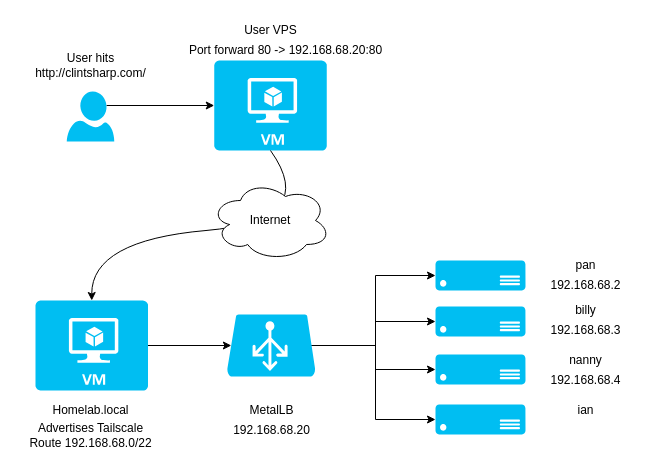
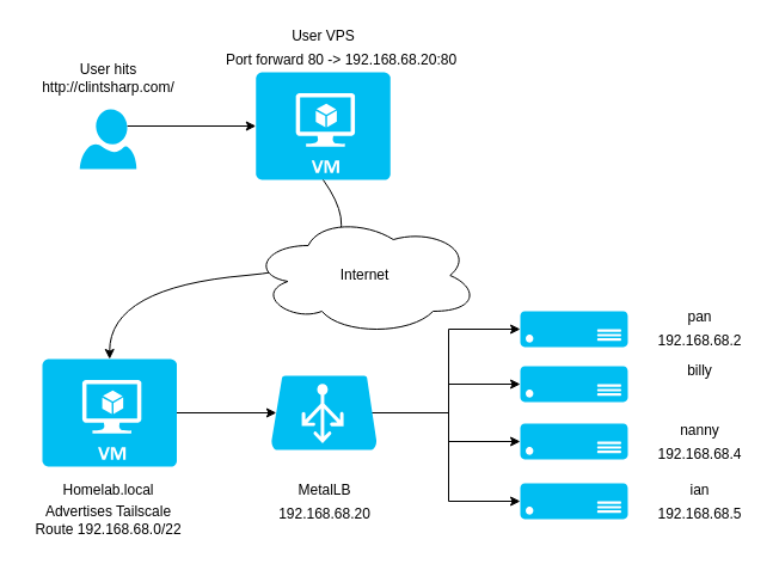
  <mxCell id="0" />
  <mxCell id="1" parent="0" />
  <mxCell id="2" value="" style="verticalLabelPosition=bottom;html=1;verticalAlign=top;align=center;strokeColor=none;fillColor=#00BEF2;shape=mxgraph.azure.virtual_machine;" vertex="1" parent="1"><mxGeometry x="213.75" y="60" width="112.5" height="90" as="geometry" /></mxCell>
  <mxCell id="3" style="edgeStyle=orthogonalEdgeStyle;rounded=0;orthogonalLoop=1;jettySize=auto;html=1;exitX=1;exitY=0.5;exitDx=0;exitDy=0;exitPerimeter=0;entryX=0.05;entryY=0.5;entryDx=0;entryDy=0;entryPerimeter=0;" edge="1" parent="1" source="4" target="13"><mxGeometry relative="1" as="geometry" /></mxCell>
  <mxCell id="4" value="" style="verticalLabelPosition=bottom;html=1;verticalAlign=top;align=center;strokeColor=none;fillColor=#00BEF2;shape=mxgraph.azure.virtual_machine;" vertex="1" parent="1"><mxGeometry x="35" y="300" width="112.5" height="90" as="geometry" /></mxCell>
  <mxCell id="5" value="User VPS" style="text;html=1;resizable=0;autosize=1;align=center;verticalAlign=middle;points=[];fillColor=none;strokeColor=none;rounded=0;" vertex="1" parent="1"><mxGeometry x="230" y="20" width="80" height="20" as="geometry" /></mxCell>
  <mxCell id="6" value="Port forward 80 -&amp;gt; 192.168.68.20:80" style="text;html=1;resizable=0;autosize=1;align=center;verticalAlign=middle;points=[];fillColor=none;strokeColor=none;rounded=0;" vertex="1" parent="1"><mxGeometry x="180" y="40" width="210" height="20" as="geometry" /></mxCell>
  <mxCell id="7" value="Homelab.local" style="text;html=1;resizable=0;autosize=1;align=center;verticalAlign=middle;points=[];fillColor=none;strokeColor=none;rounded=0;" vertex="1" parent="1"><mxGeometry x="45" y="400" width="90" height="20" as="geometry" /></mxCell>
  <mxCell id="8" value="Advertises Tailscale &lt;br&gt;Route 192.168.68.0/22" style="text;html=1;resizable=0;autosize=1;align=center;verticalAlign=middle;points=[];fillColor=none;strokeColor=none;rounded=0;" vertex="1" parent="1"><mxGeometry x="20" y="420" width="140" height="30" as="geometry" /></mxCell>
  <mxCell id="9" style="edgeStyle=orthogonalEdgeStyle;rounded=0;orthogonalLoop=1;jettySize=auto;html=1;exitX=0.955;exitY=0.5;exitDx=0;exitDy=0;exitPerimeter=0;entryX=0;entryY=0.5;entryDx=0;entryDy=0;entryPerimeter=0;" edge="1" parent="1" source="13" target="15"><mxGeometry relative="1" as="geometry" /></mxCell>
  <mxCell id="10" style="edgeStyle=orthogonalEdgeStyle;rounded=0;orthogonalLoop=1;jettySize=auto;html=1;exitX=0.955;exitY=0.5;exitDx=0;exitDy=0;exitPerimeter=0;entryX=0;entryY=0.5;entryDx=0;entryDy=0;entryPerimeter=0;" edge="1" parent="1" source="13" target="18"><mxGeometry relative="1" as="geometry" /></mxCell>
  <mxCell id="11" style="edgeStyle=orthogonalEdgeStyle;rounded=0;orthogonalLoop=1;jettySize=auto;html=1;exitX=0.955;exitY=0.5;exitDx=0;exitDy=0;exitPerimeter=0;entryX=0;entryY=0.5;entryDx=0;entryDy=0;entryPerimeter=0;" edge="1" parent="1" source="13" target="21"><mxGeometry relative="1" as="geometry" /></mxCell>
  <mxCell id="12" style="edgeStyle=orthogonalEdgeStyle;rounded=0;orthogonalLoop=1;jettySize=auto;html=1;exitX=0.955;exitY=0.5;exitDx=0;exitDy=0;exitPerimeter=0;entryX=0;entryY=0.5;entryDx=0;entryDy=0;entryPerimeter=0;" edge="1" parent="1" source="13" target="24"><mxGeometry relative="1" as="geometry" /></mxCell>
  <mxCell id="13" value="" style="verticalLabelPosition=bottom;html=1;verticalAlign=top;align=center;strokeColor=none;fillColor=#00BEF2;shape=mxgraph.azure.azure_load_balancer;" vertex="1" parent="1"><mxGeometry x="226.43" y="314" width="88.57" height="62" as="geometry" /></mxCell>
  <mxCell id="14" value="" style="group" vertex="1" connectable="0" parent="1"><mxGeometry x="435" y="260" width="90" height="30" as="geometry" /></mxCell>
  <mxCell id="15" value="" style="verticalLabelPosition=bottom;html=1;verticalAlign=top;align=center;strokeColor=none;fillColor=#00BEF2;shape=mxgraph.azure.server;" vertex="1" parent="14"><mxGeometry width="90" height="30" as="geometry" /></mxCell>
  <mxCell id="16" value="" style="shape=image;html=1;verticalAlign=top;verticalLabelPosition=bottom;labelBackgroundColor=#ffffff;imageAspect=0;aspect=fixed;image=https://cdn0.iconfinder.com/data/icons/font-awesome-brands-vol-2/512/raspberry-pi-128.png" vertex="1" parent="14"><mxGeometry x="12" y="5" width="20" height="20" as="geometry" /></mxCell>
  <mxCell id="17" value="" style="group" vertex="1" connectable="0" parent="1"><mxGeometry x="435" y="306" width="90" height="30" as="geometry" /></mxCell>
  <mxCell id="18" value="" style="verticalLabelPosition=bottom;html=1;verticalAlign=top;align=center;strokeColor=none;fillColor=#00BEF2;shape=mxgraph.azure.server;" vertex="1" parent="17"><mxGeometry width="90" height="30" as="geometry" /></mxCell>
  <mxCell id="19" value="" style="shape=image;html=1;verticalAlign=top;verticalLabelPosition=bottom;labelBackgroundColor=#ffffff;imageAspect=0;aspect=fixed;image=https://cdn0.iconfinder.com/data/icons/font-awesome-brands-vol-2/512/raspberry-pi-128.png" vertex="1" parent="17"><mxGeometry x="12" y="5" width="20" height="20" as="geometry" /></mxCell>
  <mxCell id="20" value="" style="group" vertex="1" connectable="0" parent="1"><mxGeometry x="435" y="354" width="90" height="30" as="geometry" /></mxCell>
  <mxCell id="21" value="" style="verticalLabelPosition=bottom;html=1;verticalAlign=top;align=center;strokeColor=none;fillColor=#00BEF2;shape=mxgraph.azure.server;" vertex="1" parent="20"><mxGeometry width="90" height="30" as="geometry" /></mxCell>
  <mxCell id="22" value="" style="shape=image;html=1;verticalAlign=top;verticalLabelPosition=bottom;labelBackgroundColor=#ffffff;imageAspect=0;aspect=fixed;image=https://cdn0.iconfinder.com/data/icons/font-awesome-brands-vol-2/512/raspberry-pi-128.png" vertex="1" parent="20"><mxGeometry x="12" y="5" width="20" height="20" as="geometry" /></mxCell>
  <mxCell id="23" value="" style="group" vertex="1" connectable="0" parent="1"><mxGeometry x="435" y="404" width="90" height="30" as="geometry" /></mxCell>
  <mxCell id="24" value="" style="verticalLabelPosition=bottom;html=1;verticalAlign=top;align=center;strokeColor=none;fillColor=#00BEF2;shape=mxgraph.azure.server;" vertex="1" parent="23"><mxGeometry width="90" height="30" as="geometry" /></mxCell>
  <mxCell id="25" value="" style="shape=image;html=1;verticalAlign=top;verticalLabelPosition=bottom;labelBackgroundColor=#ffffff;imageAspect=0;aspect=fixed;image=https://cdn0.iconfinder.com/data/icons/font-awesome-brands-vol-2/512/raspberry-pi-128.png" vertex="1" parent="23"><mxGeometry x="12" y="5" width="20" height="20" as="geometry" /></mxCell>
  <mxCell id="26" value="" style="verticalLabelPosition=bottom;html=1;verticalAlign=top;align=center;strokeColor=none;fillColor=#00BEF2;shape=mxgraph.azure.user;" vertex="1" parent="1"><mxGeometry x="66.25" y="91" width="47.5" height="50" as="geometry" /></mxCell>
  <mxCell id="27" value="User hits &lt;br&gt;http://clintsharp.com/" style="text;html=1;resizable=0;autosize=1;align=center;verticalAlign=middle;points=[];fillColor=none;strokeColor=none;rounded=0;" vertex="1" parent="1"><mxGeometry x="25" y="50" width="130" height="30" as="geometry" /></mxCell>
  <mxCell id="28" value="" style="endArrow=classic;html=1;rounded=0;exitX=0.84;exitY=0.28;exitDx=0;exitDy=0;exitPerimeter=0;entryX=0;entryY=0.5;entryDx=0;entryDy=0;entryPerimeter=0;" edge="1" parent="1" source="26" target="2"><mxGeometry width="50" height="50" relative="1" as="geometry"><mxPoint x="140" y="140" as="sourcePoint" /><mxPoint x="190" y="90" as="targetPoint" /></mxGeometry></mxCell>
  <mxCell id="29" value="" style="curved=1;endArrow=classic;html=1;rounded=0;exitX=0.5;exitY=1;exitDx=0;exitDy=0;exitPerimeter=0;entryX=0.5;entryY=0;entryDx=0;entryDy=0;entryPerimeter=0;" edge="1" parent="1" source="2" target="4"><mxGeometry width="50" height="50" relative="1" as="geometry"><mxPoint x="360" y="230" as="sourcePoint" /><mxPoint x="410" y="180" as="targetPoint" /><Array as="points"><mxPoint x="320" y="220" /><mxPoint x="91" y="240" /></Array></mxGeometry></mxCell>
- <mxCell id="30" value="Internet" style="ellipse;shape=cloud;whiteSpace=wrap;html=1;" vertex="1" parent="1"><mxGeometry x="210" y="180" width="120" height="80" as="geometry" /></mxCell>
+ <mxCell id="30" value="Internet" style="ellipse;shape=cloud;whiteSpace=wrap;html=1;" vertex="1" parent="1"><mxGeometry x="210" y="180" width="190" height="100" as="geometry" /></mxCell>
  <mxCell id="31" value="MetalLB" style="text;html=1;resizable=0;autosize=1;align=center;verticalAlign=middle;points=[];fillColor=none;strokeColor=none;rounded=0;" vertex="1" parent="1"><mxGeometry x="240.72" y="400" width="60" height="20" as="geometry" /></mxCell>
  <mxCell id="32" value="192.168.68.20" style="text;html=1;resizable=0;autosize=1;align=center;verticalAlign=middle;points=[];fillColor=none;strokeColor=none;rounded=0;" vertex="1" parent="1"><mxGeometry x="225.72" y="420" width="90" height="20" as="geometry" /></mxCell>
  <mxCell id="33" value="pan" style="text;html=1;resizable=0;autosize=1;align=center;verticalAlign=middle;points=[];fillColor=none;strokeColor=none;rounded=0;" vertex="1" parent="1"><mxGeometry x="565" y="255" width="40" height="20" as="geometry" /></mxCell>
  <mxCell id="34" value="192.168.68.2" style="text;html=1;resizable=0;autosize=1;align=center;verticalAlign=middle;points=[];fillColor=none;strokeColor=none;rounded=0;" vertex="1" parent="1"><mxGeometry x="540" y="275" width="90" height="20" as="geometry" /></mxCell>
  <mxCell id="35" value="billy" style="text;html=1;resizable=0;autosize=1;align=center;verticalAlign=middle;points=[];fillColor=none;strokeColor=none;rounded=0;" vertex="1" parent="1"><mxGeometry x="565" y="300" width="40" height="20" as="geometry" /></mxCell>
- <mxCell id="36" value="192.168.68.3" style="text;html=1;resizable=0;autosize=1;align=center;verticalAlign=middle;points=[];fillColor=none;strokeColor=none;rounded=0;" vertex="1" parent="1"><mxGeometry x="540" y="320" width="90" height="20" as="geometry" /></mxCell>
  <mxCell id="37" value="nanny" style="text;html=1;resizable=0;autosize=1;align=center;verticalAlign=middle;points=[];fillColor=none;strokeColor=none;rounded=0;" vertex="1" parent="1"><mxGeometry x="560" y="350" width="50" height="20" as="geometry" /></mxCell>
  <mxCell id="38" value="192.168.68.4" style="text;html=1;resizable=0;autosize=1;align=center;verticalAlign=middle;points=[];fillColor=none;strokeColor=none;rounded=0;" vertex="1" parent="1"><mxGeometry x="540" y="370" width="90" height="20" as="geometry" /></mxCell>
  <mxCell id="39" value="ian" style="text;html=1;resizable=0;autosize=1;align=center;verticalAlign=middle;points=[];fillColor=none;strokeColor=none;rounded=0;" vertex="1" parent="1"><mxGeometry x="570" y="400" width="30" height="20" as="geometry" /></mxCell>
+ <mxCell id="40" value="192.168.68.5" style="text;html=1;resizable=0;autosize=1;align=center;verticalAlign=middle;points=[];fillColor=none;strokeColor=none;rounded=0;" vertex="1" parent="1"><mxGeometry x="540" y="420" width="90" height="20" as="geometry" /></mxCell>
